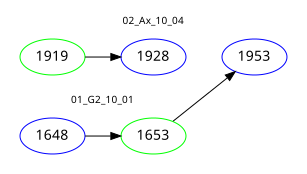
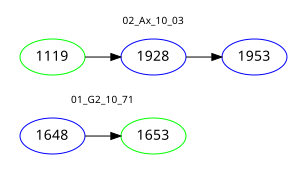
  digraph {
    fontname="Noto Sans"
    rankdir=LR
    node [color=blue fontname="Noto Sans"]
    edge [color=black fontname="Noto Sans"]
-   n1 [color=green label=1919]
+   n1 [color=green label=1119]
    n2 [label=1928]
    n3 [label=1953]
    n4 [label=1648]
    n5 [color=green label=1653]
    subgraph cluster_1 {
      color=white
      fontsize=10
-     label="02_Ax_10_04"
+     label="02_Ax_10_03"
      n1
      n2
      n3
    }
    subgraph cluster_2 {
      color=white
      fontsize=10
-     label="01_G2_10_01"
+     label="01_G2_10_71"
      n4
      n5
    }
    n1 -> n2
-   n5 -> n3
+   n2 -> n3
    n4 -> n5
  }
